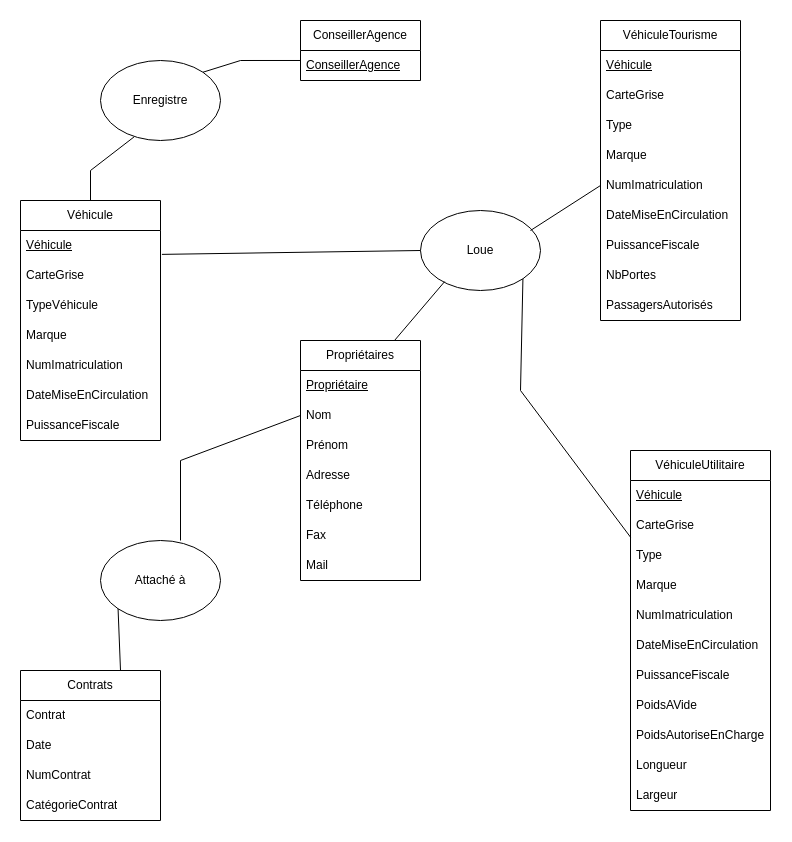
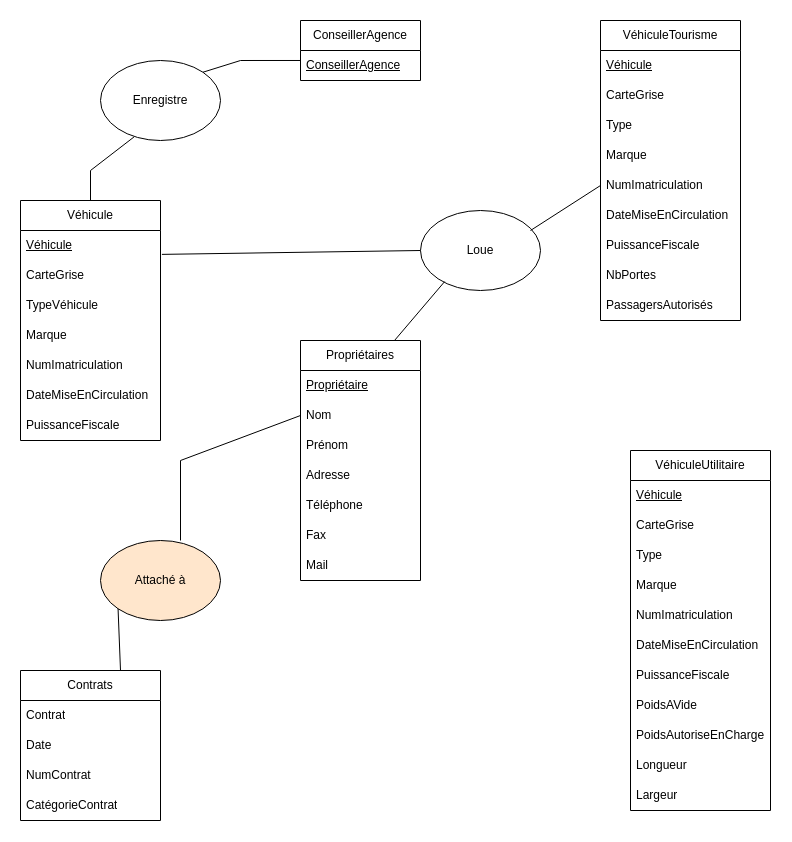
  <mxCell id="0" />
  <mxCell id="1" parent="0" />
  <mxCell id="2" value="ConseillerAgence" style="swimlane;fontStyle=0;childLayout=stackLayout;horizontal=1;startSize=30;horizontalStack=0;resizeParent=1;resizeParentMax=0;resizeLast=0;collapsible=1;marginBottom=0;whiteSpace=wrap;html=1;" vertex="1" parent="1"><mxGeometry x="300" y="20" width="120" height="60" as="geometry" /></mxCell>
  <mxCell id="3" value="&lt;u&gt;ConseillerAgence&lt;/u&gt;" style="text;strokeColor=none;fillColor=none;align=left;verticalAlign=middle;spacingLeft=4;spacingRight=4;overflow=hidden;points=[[0,0.5],[1,0.5]];portConstraint=eastwest;rotatable=0;whiteSpace=wrap;html=1;" vertex="1" parent="2"><mxGeometry y="30" width="120" height="30" as="geometry" /></mxCell>
  <mxCell id="4" value="Propriétaires" style="swimlane;fontStyle=0;childLayout=stackLayout;horizontal=1;startSize=30;horizontalStack=0;resizeParent=1;resizeParentMax=0;resizeLast=0;collapsible=1;marginBottom=0;whiteSpace=wrap;html=1;" vertex="1" parent="1"><mxGeometry x="300" y="340" width="120" height="240" as="geometry" /></mxCell>
  <mxCell id="5" value="&lt;u&gt;Propriétaire&lt;/u&gt;" style="text;strokeColor=none;fillColor=none;align=left;verticalAlign=middle;spacingLeft=4;spacingRight=4;overflow=hidden;points=[[0,0.5],[1,0.5]];portConstraint=eastwest;rotatable=0;whiteSpace=wrap;html=1;" vertex="1" parent="4"><mxGeometry y="30" width="120" height="30" as="geometry" /></mxCell>
  <mxCell id="6" value="Nom" style="text;strokeColor=none;fillColor=none;align=left;verticalAlign=middle;spacingLeft=4;spacingRight=4;overflow=hidden;points=[[0,0.5],[1,0.5]];portConstraint=eastwest;rotatable=0;whiteSpace=wrap;html=1;" vertex="1" parent="4"><mxGeometry y="60" width="120" height="30" as="geometry" /></mxCell>
  <mxCell id="7" value="Prénom" style="text;strokeColor=none;fillColor=none;align=left;verticalAlign=middle;spacingLeft=4;spacingRight=4;overflow=hidden;points=[[0,0.5],[1,0.5]];portConstraint=eastwest;rotatable=0;whiteSpace=wrap;html=1;" vertex="1" parent="4"><mxGeometry y="90" width="120" height="30" as="geometry" /></mxCell>
  <mxCell id="8" value="Adresse" style="text;strokeColor=none;fillColor=none;align=left;verticalAlign=middle;spacingLeft=4;spacingRight=4;overflow=hidden;points=[[0,0.5],[1,0.5]];portConstraint=eastwest;rotatable=0;whiteSpace=wrap;html=1;" vertex="1" parent="4"><mxGeometry y="120" width="120" height="30" as="geometry" /></mxCell>
  <mxCell id="9" value="Téléphone" style="text;strokeColor=none;fillColor=none;align=left;verticalAlign=middle;spacingLeft=4;spacingRight=4;overflow=hidden;points=[[0,0.5],[1,0.5]];portConstraint=eastwest;rotatable=0;whiteSpace=wrap;html=1;" vertex="1" parent="4"><mxGeometry y="150" width="120" height="30" as="geometry" /></mxCell>
  <mxCell id="10" value="Fax" style="text;strokeColor=none;fillColor=none;align=left;verticalAlign=middle;spacingLeft=4;spacingRight=4;overflow=hidden;points=[[0,0.5],[1,0.5]];portConstraint=eastwest;rotatable=0;whiteSpace=wrap;html=1;" vertex="1" parent="4"><mxGeometry y="180" width="120" height="30" as="geometry" /></mxCell>
  <mxCell id="11" value="Mail" style="text;strokeColor=none;fillColor=none;align=left;verticalAlign=middle;spacingLeft=4;spacingRight=4;overflow=hidden;points=[[0,0.5],[1,0.5]];portConstraint=eastwest;rotatable=0;whiteSpace=wrap;html=1;" vertex="1" parent="4"><mxGeometry y="210" width="120" height="30" as="geometry" /></mxCell>
  <mxCell id="12" value="Véhicule" style="swimlane;fontStyle=0;childLayout=stackLayout;horizontal=1;startSize=30;horizontalStack=0;resizeParent=1;resizeParentMax=0;resizeLast=0;collapsible=1;marginBottom=0;whiteSpace=wrap;html=1;" vertex="1" parent="1"><mxGeometry x="20" y="200" width="140" height="240" as="geometry" /></mxCell>
  <mxCell id="13" value="&lt;u&gt;Véhicule&lt;/u&gt;" style="text;strokeColor=none;fillColor=none;align=left;verticalAlign=middle;spacingLeft=4;spacingRight=4;overflow=hidden;points=[[0,0.5],[1,0.5]];portConstraint=eastwest;rotatable=0;whiteSpace=wrap;html=1;" vertex="1" parent="12"><mxGeometry y="30" width="140" height="30" as="geometry" /></mxCell>
  <mxCell id="14" value="CarteGrise" style="text;strokeColor=none;fillColor=none;align=left;verticalAlign=middle;spacingLeft=4;spacingRight=4;overflow=hidden;points=[[0,0.5],[1,0.5]];portConstraint=eastwest;rotatable=0;whiteSpace=wrap;html=1;" vertex="1" parent="12"><mxGeometry y="60" width="140" height="30" as="geometry" /></mxCell>
  <mxCell id="15" value="TypeVéhicule" style="text;strokeColor=none;fillColor=none;align=left;verticalAlign=middle;spacingLeft=4;spacingRight=4;overflow=hidden;points=[[0,0.5],[1,0.5]];portConstraint=eastwest;rotatable=0;whiteSpace=wrap;html=1;" vertex="1" parent="12"><mxGeometry y="90" width="140" height="30" as="geometry" /></mxCell>
  <mxCell id="16" value="Marque" style="text;strokeColor=none;fillColor=none;align=left;verticalAlign=middle;spacingLeft=4;spacingRight=4;overflow=hidden;points=[[0,0.5],[1,0.5]];portConstraint=eastwest;rotatable=0;whiteSpace=wrap;html=1;" vertex="1" parent="12"><mxGeometry y="120" width="140" height="30" as="geometry" /></mxCell>
  <mxCell id="17" value="NumImatriculation" style="text;strokeColor=none;fillColor=none;align=left;verticalAlign=middle;spacingLeft=4;spacingRight=4;overflow=hidden;points=[[0,0.5],[1,0.5]];portConstraint=eastwest;rotatable=0;whiteSpace=wrap;html=1;" vertex="1" parent="12"><mxGeometry y="150" width="140" height="30" as="geometry" /></mxCell>
  <mxCell id="18" value="DateMiseEnCirculation" style="text;strokeColor=none;fillColor=none;align=left;verticalAlign=middle;spacingLeft=4;spacingRight=4;overflow=hidden;points=[[0,0.5],[1,0.5]];portConstraint=eastwest;rotatable=0;whiteSpace=wrap;html=1;" vertex="1" parent="12"><mxGeometry y="180" width="140" height="30" as="geometry" /></mxCell>
  <mxCell id="19" value="PuissanceFiscale" style="text;strokeColor=none;fillColor=none;align=left;verticalAlign=middle;spacingLeft=4;spacingRight=4;overflow=hidden;points=[[0,0.5],[1,0.5]];portConstraint=eastwest;rotatable=0;whiteSpace=wrap;html=1;" vertex="1" parent="12"><mxGeometry y="210" width="140" height="30" as="geometry" /></mxCell>
  <mxCell id="20" value="VéhiculeTourisme" style="swimlane;fontStyle=0;childLayout=stackLayout;horizontal=1;startSize=30;horizontalStack=0;resizeParent=1;resizeParentMax=0;resizeLast=0;collapsible=1;marginBottom=0;whiteSpace=wrap;html=1;" vertex="1" parent="1"><mxGeometry x="600" y="20" width="140" height="300" as="geometry" /></mxCell>
  <mxCell id="21" value="&lt;u&gt;Véhicule&lt;/u&gt;" style="text;strokeColor=none;fillColor=none;align=left;verticalAlign=middle;spacingLeft=4;spacingRight=4;overflow=hidden;points=[[0,0.5],[1,0.5]];portConstraint=eastwest;rotatable=0;whiteSpace=wrap;html=1;" vertex="1" parent="20"><mxGeometry y="30" width="140" height="30" as="geometry" /></mxCell>
  <mxCell id="22" value="CarteGrise" style="text;strokeColor=none;fillColor=none;align=left;verticalAlign=middle;spacingLeft=4;spacingRight=4;overflow=hidden;points=[[0,0.5],[1,0.5]];portConstraint=eastwest;rotatable=0;whiteSpace=wrap;html=1;" vertex="1" parent="20"><mxGeometry y="60" width="140" height="30" as="geometry" /></mxCell>
  <mxCell id="23" value="Type" style="text;strokeColor=none;fillColor=none;align=left;verticalAlign=middle;spacingLeft=4;spacingRight=4;overflow=hidden;points=[[0,0.5],[1,0.5]];portConstraint=eastwest;rotatable=0;whiteSpace=wrap;html=1;" vertex="1" parent="20"><mxGeometry y="90" width="140" height="30" as="geometry" /></mxCell>
  <mxCell id="24" value="Marque" style="text;strokeColor=none;fillColor=none;align=left;verticalAlign=middle;spacingLeft=4;spacingRight=4;overflow=hidden;points=[[0,0.5],[1,0.5]];portConstraint=eastwest;rotatable=0;whiteSpace=wrap;html=1;" vertex="1" parent="20"><mxGeometry y="120" width="140" height="30" as="geometry" /></mxCell>
  <mxCell id="25" value="NumImatriculation" style="text;strokeColor=none;fillColor=none;align=left;verticalAlign=middle;spacingLeft=4;spacingRight=4;overflow=hidden;points=[[0,0.5],[1,0.5]];portConstraint=eastwest;rotatable=0;whiteSpace=wrap;html=1;" vertex="1" parent="20"><mxGeometry y="150" width="140" height="30" as="geometry" /></mxCell>
  <mxCell id="26" value="DateMiseEnCirculation" style="text;strokeColor=none;fillColor=none;align=left;verticalAlign=middle;spacingLeft=4;spacingRight=4;overflow=hidden;points=[[0,0.5],[1,0.5]];portConstraint=eastwest;rotatable=0;whiteSpace=wrap;html=1;" vertex="1" parent="20"><mxGeometry y="180" width="140" height="30" as="geometry" /></mxCell>
  <mxCell id="27" value="PuissanceFiscale" style="text;strokeColor=none;fillColor=none;align=left;verticalAlign=middle;spacingLeft=4;spacingRight=4;overflow=hidden;points=[[0,0.5],[1,0.5]];portConstraint=eastwest;rotatable=0;whiteSpace=wrap;html=1;" vertex="1" parent="20"><mxGeometry y="210" width="140" height="30" as="geometry" /></mxCell>
  <mxCell id="28" value="NbPortes" style="text;strokeColor=none;fillColor=none;align=left;verticalAlign=middle;spacingLeft=4;spacingRight=4;overflow=hidden;points=[[0,0.5],[1,0.5]];portConstraint=eastwest;rotatable=0;whiteSpace=wrap;html=1;" vertex="1" parent="20"><mxGeometry y="240" width="140" height="30" as="geometry" /></mxCell>
  <mxCell id="29" value="PassagersAutorisés" style="text;strokeColor=none;fillColor=none;align=left;verticalAlign=middle;spacingLeft=4;spacingRight=4;overflow=hidden;points=[[0,0.5],[1,0.5]];portConstraint=eastwest;rotatable=0;whiteSpace=wrap;html=1;" vertex="1" parent="20"><mxGeometry y="270" width="140" height="30" as="geometry" /></mxCell>
  <mxCell id="30" value="VéhiculeUtilitaire" style="swimlane;fontStyle=0;childLayout=stackLayout;horizontal=1;startSize=30;horizontalStack=0;resizeParent=1;resizeParentMax=0;resizeLast=0;collapsible=1;marginBottom=0;whiteSpace=wrap;html=1;" vertex="1" parent="1"><mxGeometry x="630" y="450" width="140" height="360" as="geometry" /></mxCell>
  <mxCell id="31" value="&lt;u&gt;Véhicule&lt;/u&gt;" style="text;strokeColor=none;fillColor=none;align=left;verticalAlign=middle;spacingLeft=4;spacingRight=4;overflow=hidden;points=[[0,0.5],[1,0.5]];portConstraint=eastwest;rotatable=0;whiteSpace=wrap;html=1;" vertex="1" parent="30"><mxGeometry y="30" width="140" height="30" as="geometry" /></mxCell>
  <mxCell id="32" value="CarteGrise" style="text;strokeColor=none;fillColor=none;align=left;verticalAlign=middle;spacingLeft=4;spacingRight=4;overflow=hidden;points=[[0,0.5],[1,0.5]];portConstraint=eastwest;rotatable=0;whiteSpace=wrap;html=1;" vertex="1" parent="30"><mxGeometry y="60" width="140" height="30" as="geometry" /></mxCell>
  <mxCell id="33" value="Type" style="text;strokeColor=none;fillColor=none;align=left;verticalAlign=middle;spacingLeft=4;spacingRight=4;overflow=hidden;points=[[0,0.5],[1,0.5]];portConstraint=eastwest;rotatable=0;whiteSpace=wrap;html=1;" vertex="1" parent="30"><mxGeometry y="90" width="140" height="30" as="geometry" /></mxCell>
  <mxCell id="34" value="Marque" style="text;strokeColor=none;fillColor=none;align=left;verticalAlign=middle;spacingLeft=4;spacingRight=4;overflow=hidden;points=[[0,0.5],[1,0.5]];portConstraint=eastwest;rotatable=0;whiteSpace=wrap;html=1;" vertex="1" parent="30"><mxGeometry y="120" width="140" height="30" as="geometry" /></mxCell>
  <mxCell id="35" value="NumImatriculation" style="text;strokeColor=none;fillColor=none;align=left;verticalAlign=middle;spacingLeft=4;spacingRight=4;overflow=hidden;points=[[0,0.5],[1,0.5]];portConstraint=eastwest;rotatable=0;whiteSpace=wrap;html=1;" vertex="1" parent="30"><mxGeometry y="150" width="140" height="30" as="geometry" /></mxCell>
  <mxCell id="36" value="DateMiseEnCirculation" style="text;strokeColor=none;fillColor=none;align=left;verticalAlign=middle;spacingLeft=4;spacingRight=4;overflow=hidden;points=[[0,0.5],[1,0.5]];portConstraint=eastwest;rotatable=0;whiteSpace=wrap;html=1;" vertex="1" parent="30"><mxGeometry y="180" width="140" height="30" as="geometry" /></mxCell>
  <mxCell id="37" value="PuissanceFiscale" style="text;strokeColor=none;fillColor=none;align=left;verticalAlign=middle;spacingLeft=4;spacingRight=4;overflow=hidden;points=[[0,0.5],[1,0.5]];portConstraint=eastwest;rotatable=0;whiteSpace=wrap;html=1;" vertex="1" parent="30"><mxGeometry y="210" width="140" height="30" as="geometry" /></mxCell>
  <mxCell id="38" value="PoidsAVide" style="text;strokeColor=none;fillColor=none;align=left;verticalAlign=middle;spacingLeft=4;spacingRight=4;overflow=hidden;points=[[0,0.5],[1,0.5]];portConstraint=eastwest;rotatable=0;whiteSpace=wrap;html=1;" vertex="1" parent="30"><mxGeometry y="240" width="140" height="30" as="geometry" /></mxCell>
  <mxCell id="39" value="PoidsAutoriseEnCharge" style="text;strokeColor=none;fillColor=none;align=left;verticalAlign=middle;spacingLeft=4;spacingRight=4;overflow=hidden;points=[[0,0.5],[1,0.5]];portConstraint=eastwest;rotatable=0;whiteSpace=wrap;html=1;" vertex="1" parent="30"><mxGeometry y="270" width="140" height="30" as="geometry" /></mxCell>
  <mxCell id="40" value="Longueur" style="text;strokeColor=none;fillColor=none;align=left;verticalAlign=middle;spacingLeft=4;spacingRight=4;overflow=hidden;points=[[0,0.5],[1,0.5]];portConstraint=eastwest;rotatable=0;whiteSpace=wrap;html=1;" vertex="1" parent="30"><mxGeometry y="300" width="140" height="30" as="geometry" /></mxCell>
  <mxCell id="41" value="Largeur" style="text;strokeColor=none;fillColor=none;align=left;verticalAlign=middle;spacingLeft=4;spacingRight=4;overflow=hidden;points=[[0,0.5],[1,0.5]];portConstraint=eastwest;rotatable=0;whiteSpace=wrap;html=1;" vertex="1" parent="30"><mxGeometry y="330" width="140" height="30" as="geometry" /></mxCell>
  <mxCell id="42" value="Contrats" style="swimlane;fontStyle=0;childLayout=stackLayout;horizontal=1;startSize=30;horizontalStack=0;resizeParent=1;resizeParentMax=0;resizeLast=0;collapsible=1;marginBottom=0;whiteSpace=wrap;html=1;" vertex="1" parent="1"><mxGeometry x="20" y="670" width="140" height="150" as="geometry" /></mxCell>
  <mxCell id="43" value="Contrat" style="text;strokeColor=none;fillColor=none;align=left;verticalAlign=middle;spacingLeft=4;spacingRight=4;overflow=hidden;points=[[0,0.5],[1,0.5]];portConstraint=eastwest;rotatable=0;whiteSpace=wrap;html=1;" vertex="1" parent="42"><mxGeometry y="30" width="140" height="30" as="geometry" /></mxCell>
  <mxCell id="44" value="Date" style="text;strokeColor=none;fillColor=none;align=left;verticalAlign=middle;spacingLeft=4;spacingRight=4;overflow=hidden;points=[[0,0.5],[1,0.5]];portConstraint=eastwest;rotatable=0;whiteSpace=wrap;html=1;" vertex="1" parent="42"><mxGeometry y="60" width="140" height="30" as="geometry" /></mxCell>
  <mxCell id="45" value="NumContrat" style="text;strokeColor=none;fillColor=none;align=left;verticalAlign=middle;spacingLeft=4;spacingRight=4;overflow=hidden;points=[[0,0.5],[1,0.5]];portConstraint=eastwest;rotatable=0;whiteSpace=wrap;html=1;" vertex="1" parent="42"><mxGeometry y="90" width="140" height="30" as="geometry" /></mxCell>
  <mxCell id="46" value="CatégorieContrat" style="text;strokeColor=none;fillColor=none;align=left;verticalAlign=middle;spacingLeft=4;spacingRight=4;overflow=hidden;points=[[0,0.5],[1,0.5]];portConstraint=eastwest;rotatable=0;whiteSpace=wrap;html=1;" vertex="1" parent="42"><mxGeometry y="120" width="140" height="30" as="geometry" /></mxCell>
  <mxCell id="47" value="Loue" style="ellipse;whiteSpace=wrap;html=1;" vertex="1" parent="1"><mxGeometry x="420" y="210" width="120" height="80" as="geometry" /></mxCell>
  <mxCell id="48" value="" style="endArrow=none;html=1;rounded=0;entryX=0;entryY=0.5;entryDx=0;entryDy=0;exitX=1.01;exitY=0.796;exitDx=0;exitDy=0;exitPerimeter=0;" edge="1" parent="1" source="13" target="47"><mxGeometry width="50" height="50" relative="1" as="geometry"><mxPoint x="170" y="250" as="sourcePoint" /><mxPoint x="210" y="230" as="targetPoint" /></mxGeometry></mxCell>
  <mxCell id="49" value="" style="endArrow=none;html=1;rounded=0;entryX=0.201;entryY=0.889;entryDx=0;entryDy=0;entryPerimeter=0;" edge="1" parent="1" target="47"><mxGeometry width="50" height="50" relative="1" as="geometry"><mxPoint x="394" y="340" as="sourcePoint" /><mxPoint x="444" y="290" as="targetPoint" /></mxGeometry></mxCell>
  <mxCell id="50" value="" style="endArrow=none;html=1;rounded=0;entryX=0;entryY=0.5;entryDx=0;entryDy=0;" edge="1" parent="1" target="25"><mxGeometry width="50" height="50" relative="1" as="geometry"><mxPoint x="530" y="230" as="sourcePoint" /><mxPoint x="580" y="180" as="targetPoint" /></mxGeometry></mxCell>
- <mxCell id="51" value="" style="endArrow=none;html=1;rounded=0;entryX=1;entryY=1;entryDx=0;entryDy=0;" edge="1" parent="1" source="30" target="47"><mxGeometry width="50" height="50" relative="1" as="geometry"><mxPoint x="455" y="340" as="sourcePoint" /><mxPoint x="505" y="290" as="targetPoint" /><Array as="points"><mxPoint x="520" y="390" /></Array></mxGeometry></mxCell>
- <mxCell id="52" value="Attaché à" style="ellipse;whiteSpace=wrap;html=1;" vertex="1" parent="1"><mxGeometry x="100" y="540" width="120" height="80" as="geometry" /></mxCell>
+ <mxCell id="52" value="Attaché à" style="ellipse;whiteSpace=wrap;html=1;fillColor=#ffe6cc;" vertex="1" parent="1"><mxGeometry x="100" y="540" width="120" height="80" as="geometry" /></mxCell>
  <mxCell id="53" value="" style="endArrow=none;html=1;rounded=0;entryX=0;entryY=1;entryDx=0;entryDy=0;" edge="1" parent="1" target="52"><mxGeometry width="50" height="50" relative="1" as="geometry"><mxPoint x="120" y="670" as="sourcePoint" /><mxPoint x="170" y="620" as="targetPoint" /></mxGeometry></mxCell>
  <mxCell id="54" value="" style="endArrow=none;html=1;rounded=0;entryX=0;entryY=0.5;entryDx=0;entryDy=0;" edge="1" parent="1" target="6"><mxGeometry width="50" height="50" relative="1" as="geometry"><mxPoint x="180" y="540" as="sourcePoint" /><mxPoint x="230" y="490" as="targetPoint" /><Array as="points"><mxPoint x="180" y="460" /></Array></mxGeometry></mxCell>
  <mxCell id="55" value="Enregistre" style="ellipse;whiteSpace=wrap;html=1;" vertex="1" parent="1"><mxGeometry x="100" y="60" width="120" height="80" as="geometry" /></mxCell>
  <mxCell id="56" value="" style="endArrow=none;html=1;rounded=0;entryX=0.279;entryY=0.956;entryDx=0;entryDy=0;entryPerimeter=0;" edge="1" parent="1" target="55"><mxGeometry width="50" height="50" relative="1" as="geometry"><mxPoint x="90" y="200" as="sourcePoint" /><mxPoint x="140" y="150" as="targetPoint" /><Array as="points"><mxPoint x="90" y="170" /></Array></mxGeometry></mxCell>
  <mxCell id="57" value="" style="endArrow=none;html=1;rounded=0;entryX=0;entryY=0.333;entryDx=0;entryDy=0;entryPerimeter=0;exitX=1;exitY=0;exitDx=0;exitDy=0;" edge="1" parent="1" source="55" target="3"><mxGeometry width="50" height="50" relative="1" as="geometry"><mxPoint x="220" y="90" as="sourcePoint" /><mxPoint x="270" y="40" as="targetPoint" /><Array as="points"><mxPoint x="240" y="60" /></Array></mxGeometry></mxCell>
